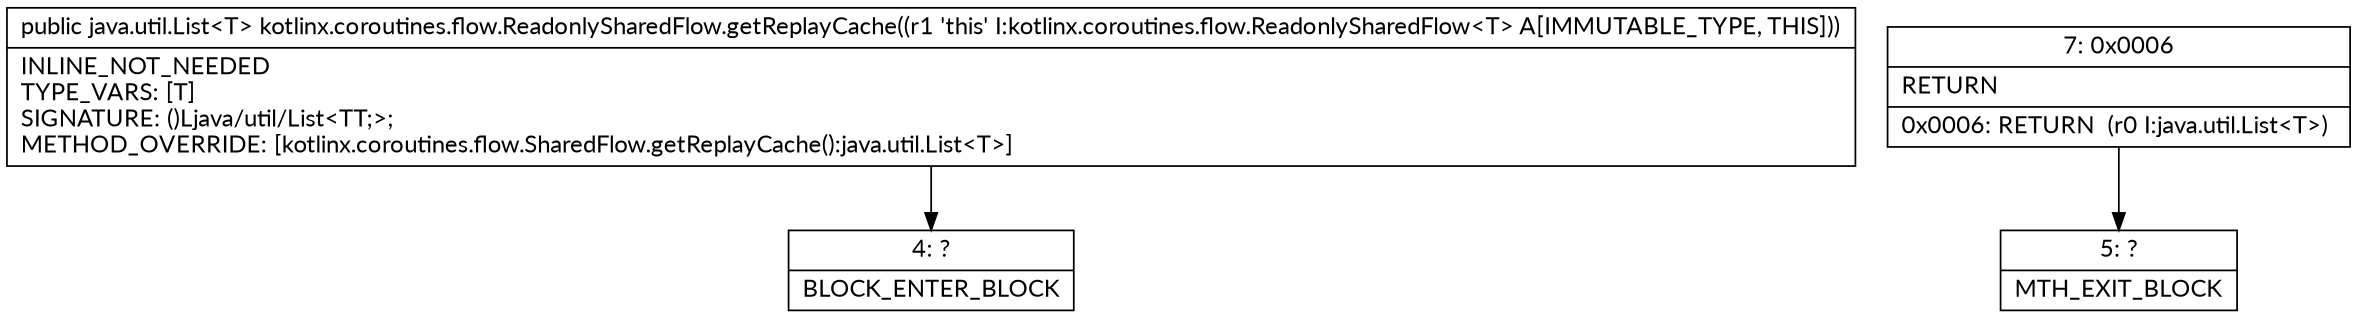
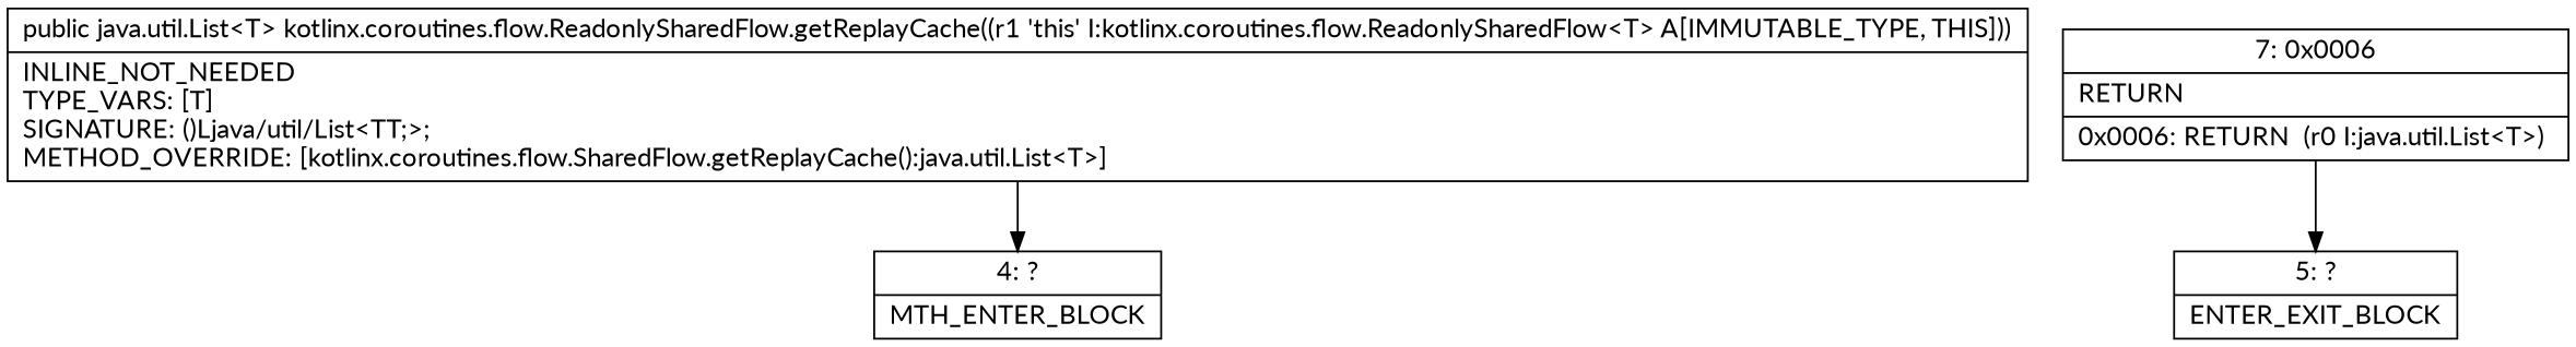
  digraph {
    fontname=Lato
    node [fontname=Lato shape=record]
    edge [fontname=Lato]
-   n1 [label="{4\:\ ?|BLOCK_ENTER_BLOCK\l}"]
+   n1 [label="{4\:\ ?|MTH_ENTER_BLOCK\l}"]
    n2 [label="{7\:\ 0x0006|RETURN\l|0x0006: RETURN  (r0 I:java.util.List\<T\>) \l}"]
-   n3 [label="{5\:\ ?|MTH_EXIT_BLOCK\l}"]
+   n3 [label="{5\:\ ?|ENTER_EXIT_BLOCK\l}"]
    n4 [label="{public java.util.List\<T\> kotlinx.coroutines.flow.ReadonlySharedFlow.getReplayCache((r1 'this' I:kotlinx.coroutines.flow.ReadonlySharedFlow\<T\> A[IMMUTABLE_TYPE, THIS]))  | INLINE_NOT_NEEDED\lTYPE_VARS: [T]\lSIGNATURE: ()Ljava\/util\/List\<TT;\>;\lMETHOD_OVERRIDE: [kotlinx.coroutines.flow.SharedFlow.getReplayCache():java.util.List\<T\>]\l}"]
    n2 -> n3
    n4 -> n1
  }
